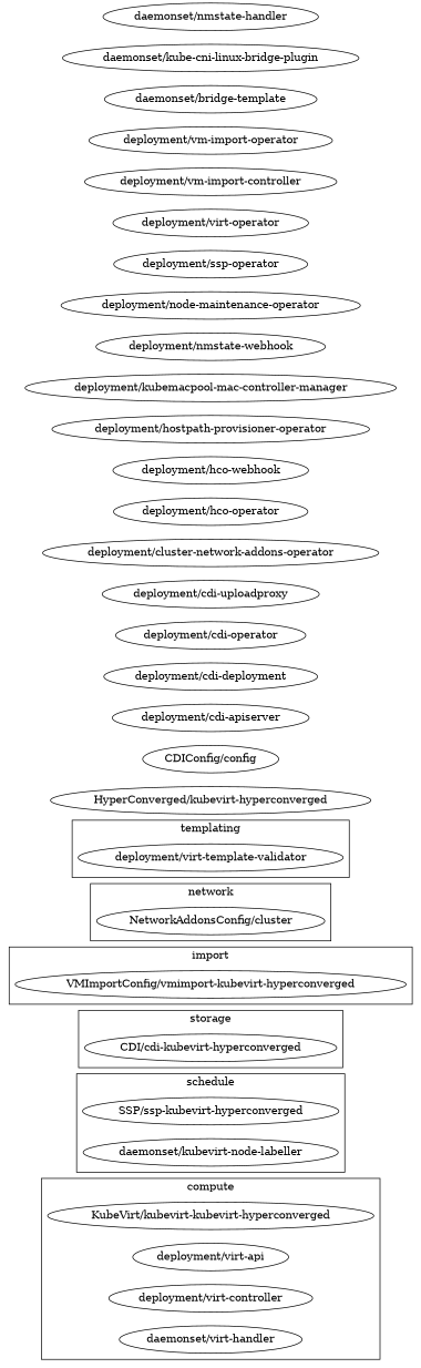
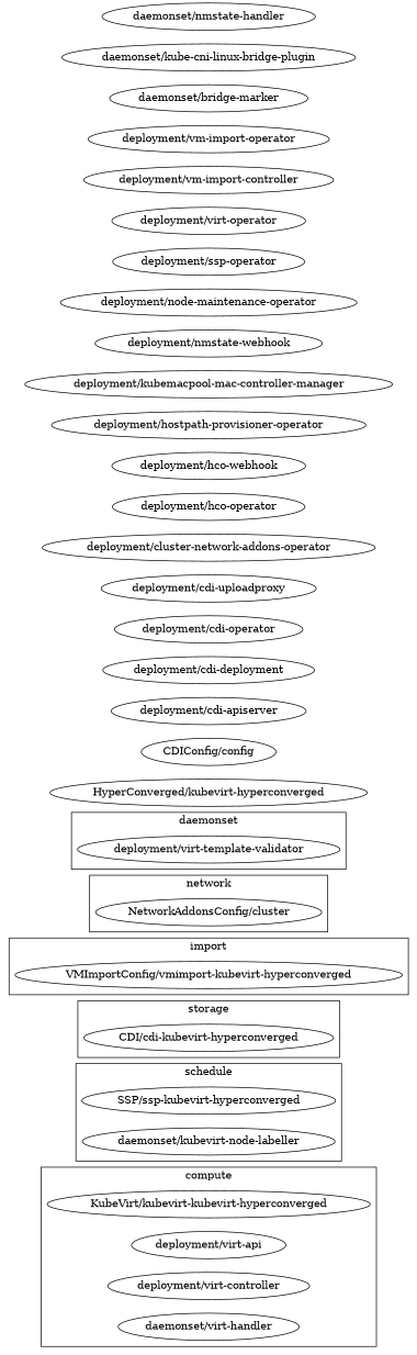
  digraph {
    rankdir=LR
    n1 [label="KubeVirt/kubevirt-kubevirt-hyperconverged"]
    n2 [label="deployment/virt-api"]
    n3 [label="deployment/virt-controller"]
    n4 [label="daemonset/virt-handler"]
    n5 [label="SSP/ssp-kubevirt-hyperconverged"]
    n6 [label="daemonset/kubevirt-node-labeller"]
    n7 [label="CDI/cdi-kubevirt-hyperconverged"]
    n8 [label="VMImportConfig/vmimport-kubevirt-hyperconverged"]
    n9 [label="NetworkAddonsConfig/cluster"]
    n10 [label="deployment/virt-template-validator"]
    n11 [label="HyperConverged/kubevirt-hyperconverged"]
    n12 [label="CDIConfig/config"]
    n13 [label="deployment/cdi-apiserver"]
    n14 [label="deployment/cdi-deployment"]
    n15 [label="deployment/cdi-operator"]
    n16 [label="deployment/cdi-uploadproxy"]
    n17 [label="deployment/cluster-network-addons-operator"]
    n18 [label="deployment/hco-operator"]
    n19 [label="deployment/hco-webhook"]
    n20 [label="deployment/hostpath-provisioner-operator"]
    n21 [label="deployment/kubemacpool-mac-controller-manager"]
    n22 [label="deployment/nmstate-webhook"]
    n23 [label="deployment/node-maintenance-operator"]
    n24 [label="deployment/ssp-operator"]
    n25 [label="deployment/virt-operator"]
    n26 [label="deployment/vm-import-controller"]
    n27 [label="deployment/vm-import-operator"]
-   n28 [label="daemonset/bridge-template"]
+   n28 [label="daemonset/bridge-marker"]
    n29 [label="daemonset/kube-cni-linux-bridge-plugin"]
    n30 [label="daemonset/nmstate-handler"]
    subgraph cluster_1 {
      label=compute
      n1
      n2
      n3
      n4
    }
    subgraph cluster_2 {
      label=schedule
      n5
      n6
    }
    subgraph cluster_3 {
      label=storage
      n7
    }
    subgraph cluster_4 {
      label=import
      n8
    }
    subgraph cluster_5 {
      label=network
      n9
    }
    subgraph cluster_6 {
-     label=templating
+     label=daemonset
      n10
    }
  }
